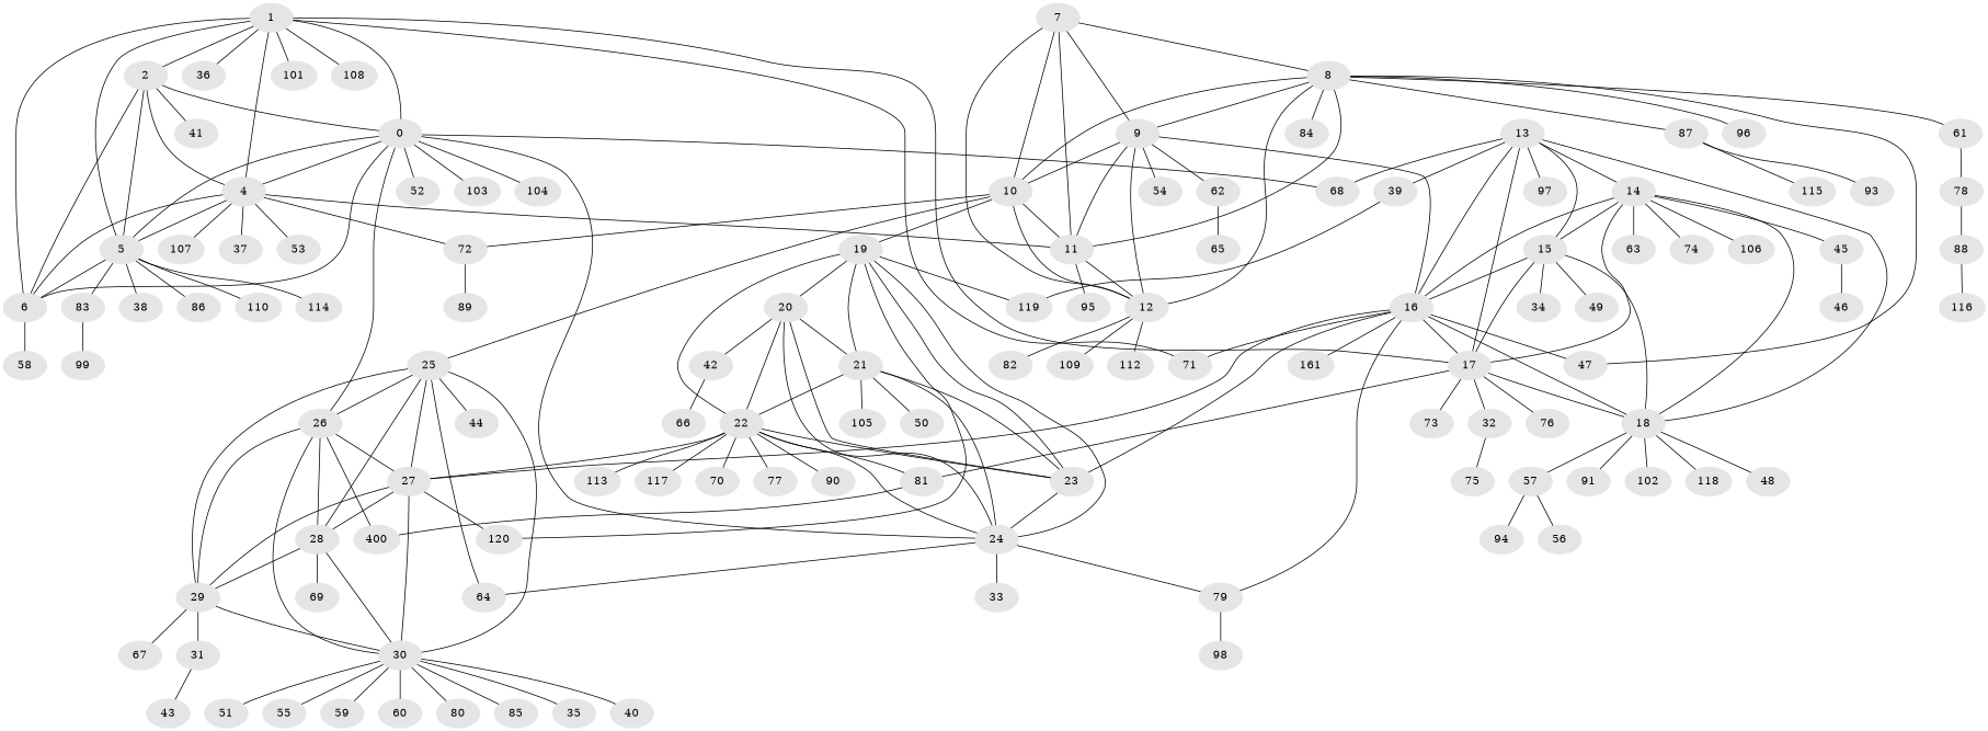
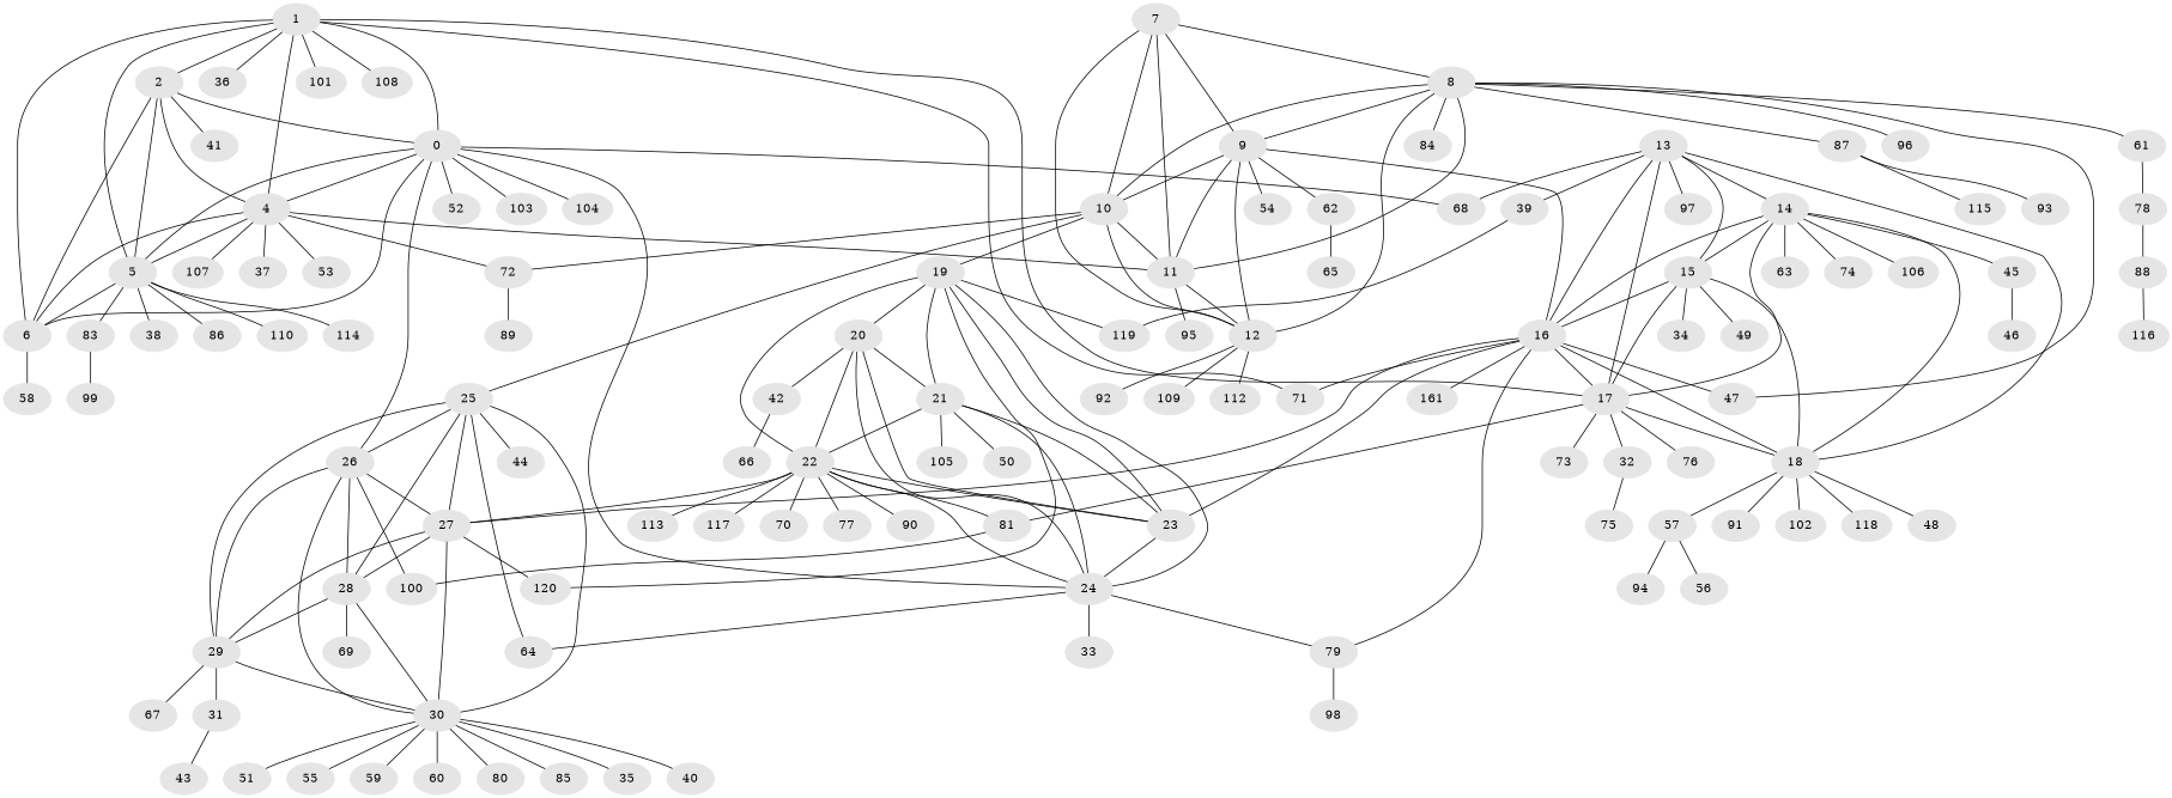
  graph {
    node [color=gray90 style=filled]
    1
    2
    n3 [label=0]
    4
    5
    6
    17
    36
    71
    101
    108
    41
    24
    26
    52
    68
    103
    104
    11
    37
    53
    72
    107
    38
    83
    86
    110
    114
    58
    18
    32
    73
    76
    81
    79
    33
    64
    27
    28
    29
    30
-   100 [label=400]
+   100
    12
    95
    89
    99
    7
    8
    9
    10
    47
    61
    84
    87
    96
    16
    54
    62
    19
    25
-   82
+   82 [label=92]
    109
    112
    78
    93
    115
    23
    n68 [label=161]
    65
    20
    21
    22
    119
    120
    44
    13
    14
    15
    39
    97
    45
    63
    74
    106
    34
    49
    48
    57
    91
    102
    118
    46
    98
    75
    56
    94
    42
    50
    105
    70
    77
    90
    113
    117
    66
    69
    31
    67
    35
    40
    51
    55
    59
    60
    80
    85
    43
    88
    116
    1 -- 2
    1 -- n3
    1 -- 4
    1 -- 5
    1 -- 6
    1 -- 17
    1 -- 36
    1 -- 71
    1 -- 101
    1 -- 108
    2 -- n3
    2 -- 4
    2 -- 5
    2 -- 6
    2 -- 41
    n3 -- 4
    n3 -- 5
    n3 -- 6
    n3 -- 24
    n3 -- 26
    n3 -- 52
    n3 -- 68
    n3 -- 103
    n3 -- 104
    4 -- 5
    4 -- 6
    4 -- 11
    4 -- 37
    4 -- 53
    4 -- 72
    4 -- 107
    5 -- 6
    5 -- 38
    5 -- 83
    5 -- 86
    5 -- 110
    5 -- 114
    6 -- 58
    17 -- 18
    17 -- 32
    17 -- 73
    17 -- 76
    17 -- 81
    24 -- 79
    24 -- 33
    24 -- 64
    26 -- 27
    26 -- 28
    26 -- 29
    26 -- 30
    26 -- 100
    11 -- 12
    11 -- 95
    72 -- 89
    83 -- 99
    18 -- 48
    18 -- 57
    18 -- 91
    18 -- 102
    18 -- 118
    32 -- 75
    81 -- 100
    79 -- 98
    27 -- 28
    27 -- 29
    27 -- 30
    27 -- 120
    28 -- 29
    28 -- 30
    28 -- 69
    29 -- 30
    29 -- 31
    29 -- 67
    30 -- 35
    30 -- 40
    30 -- 51
    30 -- 55
    30 -- 59
    30 -- 60
    30 -- 80
    30 -- 85
    12 -- 82
    12 -- 109
    12 -- 112
    7 -- 11
    7 -- 12
    7 -- 8
    7 -- 9
    7 -- 10
    8 -- 11
    8 -- 12
    8 -- 9
    8 -- 10
    8 -- 47
    8 -- 61
    8 -- 84
    8 -- 87
    8 -- 96
    9 -- 11
    9 -- 12
    9 -- 10
    9 -- 16
    9 -- 54
    9 -- 62
    10 -- 11
    10 -- 72
    10 -- 12
    10 -- 19
    10 -- 25
    61 -- 78
    87 -- 93
    87 -- 115
    16 -- 17
    16 -- 71
    16 -- 18
    16 -- 79
    16 -- 27
    16 -- 47
    16 -- 23
    16 -- n68
    62 -- 65
    19 -- 24
    19 -- 23
    19 -- 20
    19 -- 21
    19 -- 22
    19 -- 119
    19 -- 120
    25 -- 26
    25 -- 64
    25 -- 27
    25 -- 28
    25 -- 29
    25 -- 30
    25 -- 44
    78 -- 88
    23 -- 24
    20 -- 24
    20 -- 23
    20 -- 21
    20 -- 22
    20 -- 42
    21 -- 24
    21 -- 23
    21 -- 22
    21 -- 50
    21 -- 105
    22 -- 24
    22 -- 81
    22 -- 27
    22 -- 23
    22 -- 70
    22 -- 77
    22 -- 90
    22 -- 113
    22 -- 117
    13 -- 17
    13 -- 68
    13 -- 18
    13 -- 16
    13 -- 14
    13 -- 15
    13 -- 39
    13 -- 97
    14 -- 17
    14 -- 18
    14 -- 16
    14 -- 15
    14 -- 45
    14 -- 63
    14 -- 74
    14 -- 106
    15 -- 17
    15 -- 18
    15 -- 16
    15 -- 34
    15 -- 49
    39 -- 119
    45 -- 46
    57 -- 56
    57 -- 94
    42 -- 66
    31 -- 43
    88 -- 116
  }
